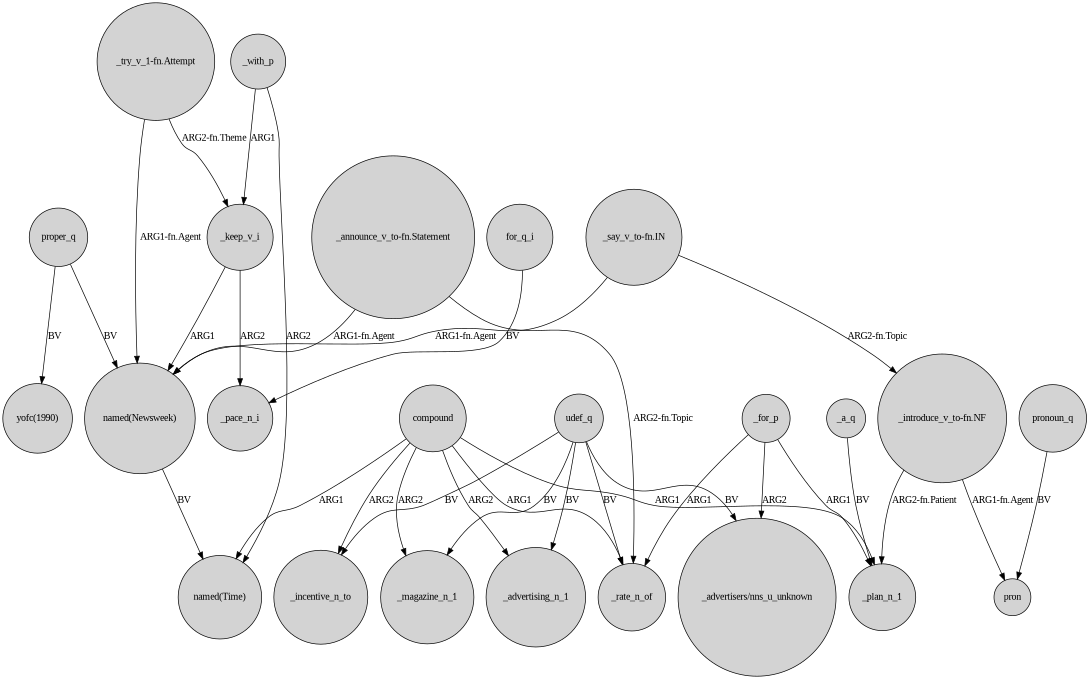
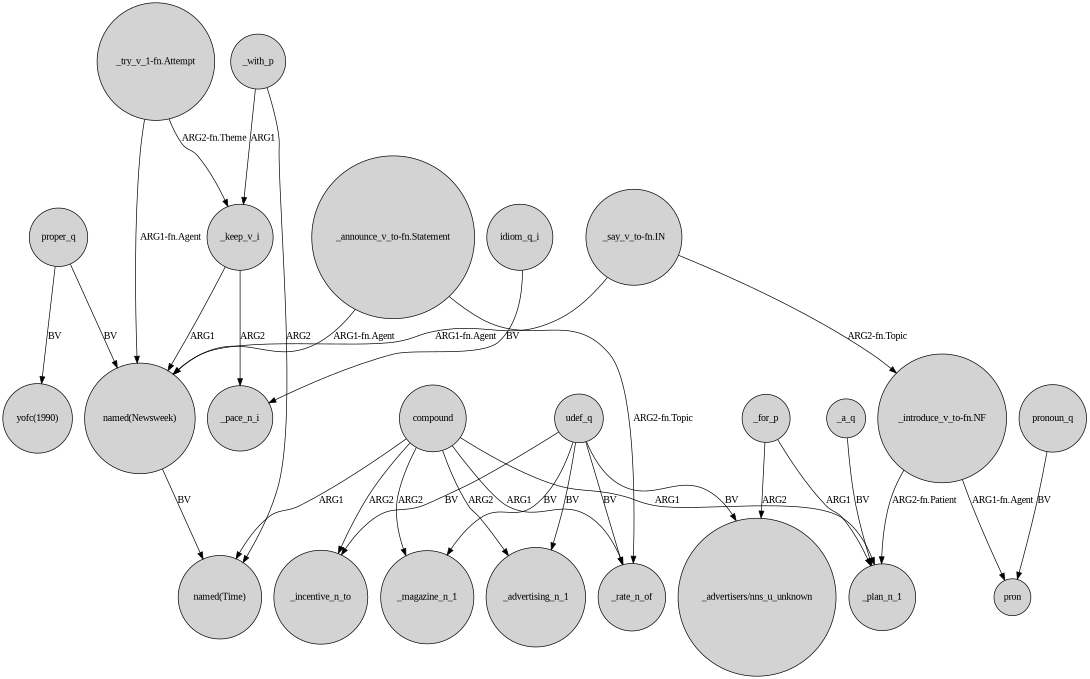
  digraph {
    fontname="Liberation Serif"
    node [fontname="Liberation Serif" shape=circle style=filled]
    edge [fontname="Liberation Serif"]
    _keep_v_i
    _pace_n_i
    "named(Newsweek)"
    "named(Time)"
    compound
    _rate_n_of
    _incentive_n_to
    _plan_n_1
    _advertising_n_1
    _magazine_n_1
    udef_q
    "_advertisers/nns_u_unknown"
    "_announce_v_to-fn.Statement"
    "_try_v_1-fn.Attempt"
    _for_p
    _with_p
    proper_q
    "yofc(1990)"
    "_say_v_to-fn.IN"
    "_introduce_v_to-fn.NF"
    pron
    pronoun_q
-   idiom_q_i [label=for_q_i]
+   idiom_q_i
    _a_q
    _keep_v_i -> _pace_n_i [label=ARG2]
    _keep_v_i -> "named(Newsweek)" [label=ARG1]
    "named(Newsweek)" -> "named(Time)" [label=BV]
    compound -> "named(Time)" [label=ARG1]
    compound -> _rate_n_of [label=ARG1]
    compound -> _incentive_n_to [label=ARG2]
    compound -> _plan_n_1 [label=ARG1]
    compound -> _advertising_n_1 [label=ARG2]
    compound -> _magazine_n_1 [label=ARG2]
    udef_q -> _rate_n_of [label=BV]
    udef_q -> _incentive_n_to [label=BV]
    udef_q -> _advertising_n_1 [label=BV]
    udef_q -> _magazine_n_1 [label=BV]
    udef_q -> "_advertisers/nns_u_unknown" [label=BV]
    "_announce_v_to-fn.Statement" -> "named(Newsweek)" [label="ARG1-fn.Agent"]
    "_announce_v_to-fn.Statement" -> _rate_n_of [label="ARG2-fn.Topic"]
    "_try_v_1-fn.Attempt" -> _keep_v_i [label="ARG2-fn.Theme"]
    "_try_v_1-fn.Attempt" -> "named(Newsweek)" [label="ARG1-fn.Agent"]
-   _for_p -> _rate_n_of [label=ARG1]
    _for_p -> _plan_n_1 [label=ARG1]
    _for_p -> "_advertisers/nns_u_unknown" [label=ARG2]
    _with_p -> _keep_v_i [label=ARG1]
    _with_p -> "named(Time)" [label=ARG2]
    proper_q -> "named(Newsweek)" [label=BV]
    proper_q -> "yofc(1990)" [label=BV]
    "_say_v_to-fn.IN" -> "named(Newsweek)" [label="ARG1-fn.Agent"]
    "_say_v_to-fn.IN" -> "_introduce_v_to-fn.NF" [label="ARG2-fn.Topic"]
    "_introduce_v_to-fn.NF" -> _plan_n_1 [label="ARG2-fn.Patient"]
    "_introduce_v_to-fn.NF" -> pron [label="ARG1-fn.Agent"]
    pronoun_q -> pron [label=BV]
    idiom_q_i -> _pace_n_i [label=BV]
    _a_q -> _plan_n_1 [label=BV]
  }
